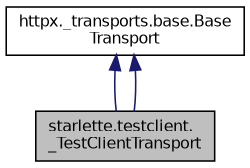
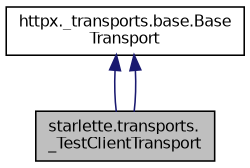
  digraph {
    node [color=black fontname=Helvetica fontsize=10 shape=record style=filled]
    edge [color=midnightblue dir=back fontname=Helvetica fontsize=10 labelfontname=Helvetica labelfontsize=10 style=solid]
-   n1 [fillcolor=grey75 fontcolor=black height=0.2 label="starlette.testclient.\l_TestClientTransport" width=0.4]
+   n1 [fillcolor=grey75 fontcolor=black height=0.2 label="starlette.transports.\l_TestClientTransport" width=0.4]
    n2 [fillcolor=white height=0.2 label="httpx._transports.base.Base\lTransport" width=0.4]
    n2 -> n1
    n2 -> n1
  }
